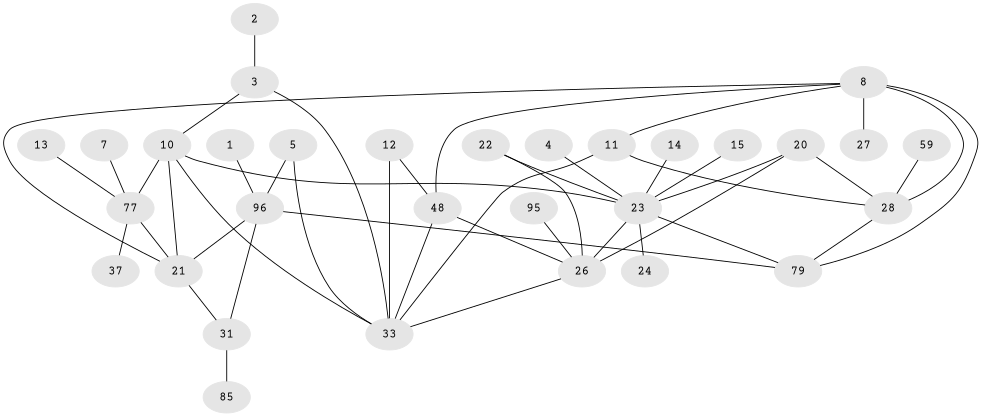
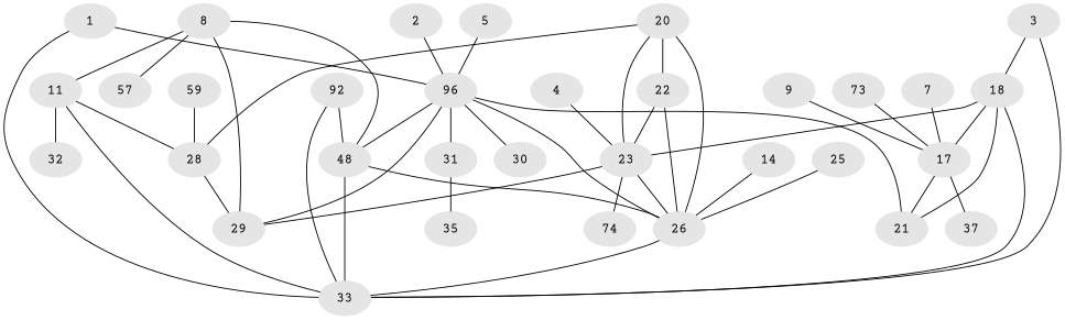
  graph {
    fontname="Courier Prime"
    node [color=gray90 fontname="Courier Prime" style=filled]
    edge [fontname="Courier Prime" weight=1.0]
    n1 [label=96]
    1
    33
    n4 [label=48]
    21
-   29 [label=79]
+   29
    26
+   30
    31
    2
    3
-   10
+   10 [label=18]
    23
-   17 [label=77]
+   17
    4
-   24
+   24 [label=74]
    5
    7
    n19 [label=37]
    8
    11
-   27
+   27 [label=57]
    28
-   12
-   13
+   32
+   9
+   12 [label=92]
+   13 [label=73]
    14
-   15
-   35 [label=85]
+   35
    n31 [label=59]
    20
    22
-   25 [label=95]
+   25
+   n1 -- n4 [weight=2.0]
    n1 -- 21 [weight=3.0]
    n1 -- 29 [weight=2.0]
+   n1 -- 26
+   n1 -- 30
    n1 -- 31 [weight=3.0]
    1 -- n1
-   5 -- 33
+   1 -- 33
    n4 -- 33 [weight=3.0]
    n4 -- 26
-   21 -- 31
    26 -- 33
    31 -- 35
-   2 -- 3
+   2 -- n1
    3 -- 33
    3 -- 10
    10 -- 33
    10 -- 21 [weight=2.0]
    10 -- 23
    10 -- 17 [weight=4.0]
    23 -- 29
    23 -- 26 [weight=2.0]
    23 -- 24
    17 -- 21 [weight=2.0]
    17 -- n19
    4 -- 23
    5 -- n1
    7 -- 17
    8 -- n4
-   8 -- 21
    8 -- 29 [weight=2.0]
    8 -- 11 [weight=2.0]
    8 -- 27
-   8 -- 28 [weight=2.0]
    11 -- 33
    11 -- 28
+   11 -- 32
    28 -- 29
+   9 -- 17
    12 -- 33 [weight=3.0]
    12 -- n4
    13 -- 17
-   14 -- 23
-   15 -- 23
+   14 -- 26
    n31 -- 28
    20 -- 26 [weight=2.0]
    20 -- 23
    20 -- 28
+   20 -- 22
    22 -- 26 [weight=2.0]
    22 -- 23
    25 -- 26
  }
